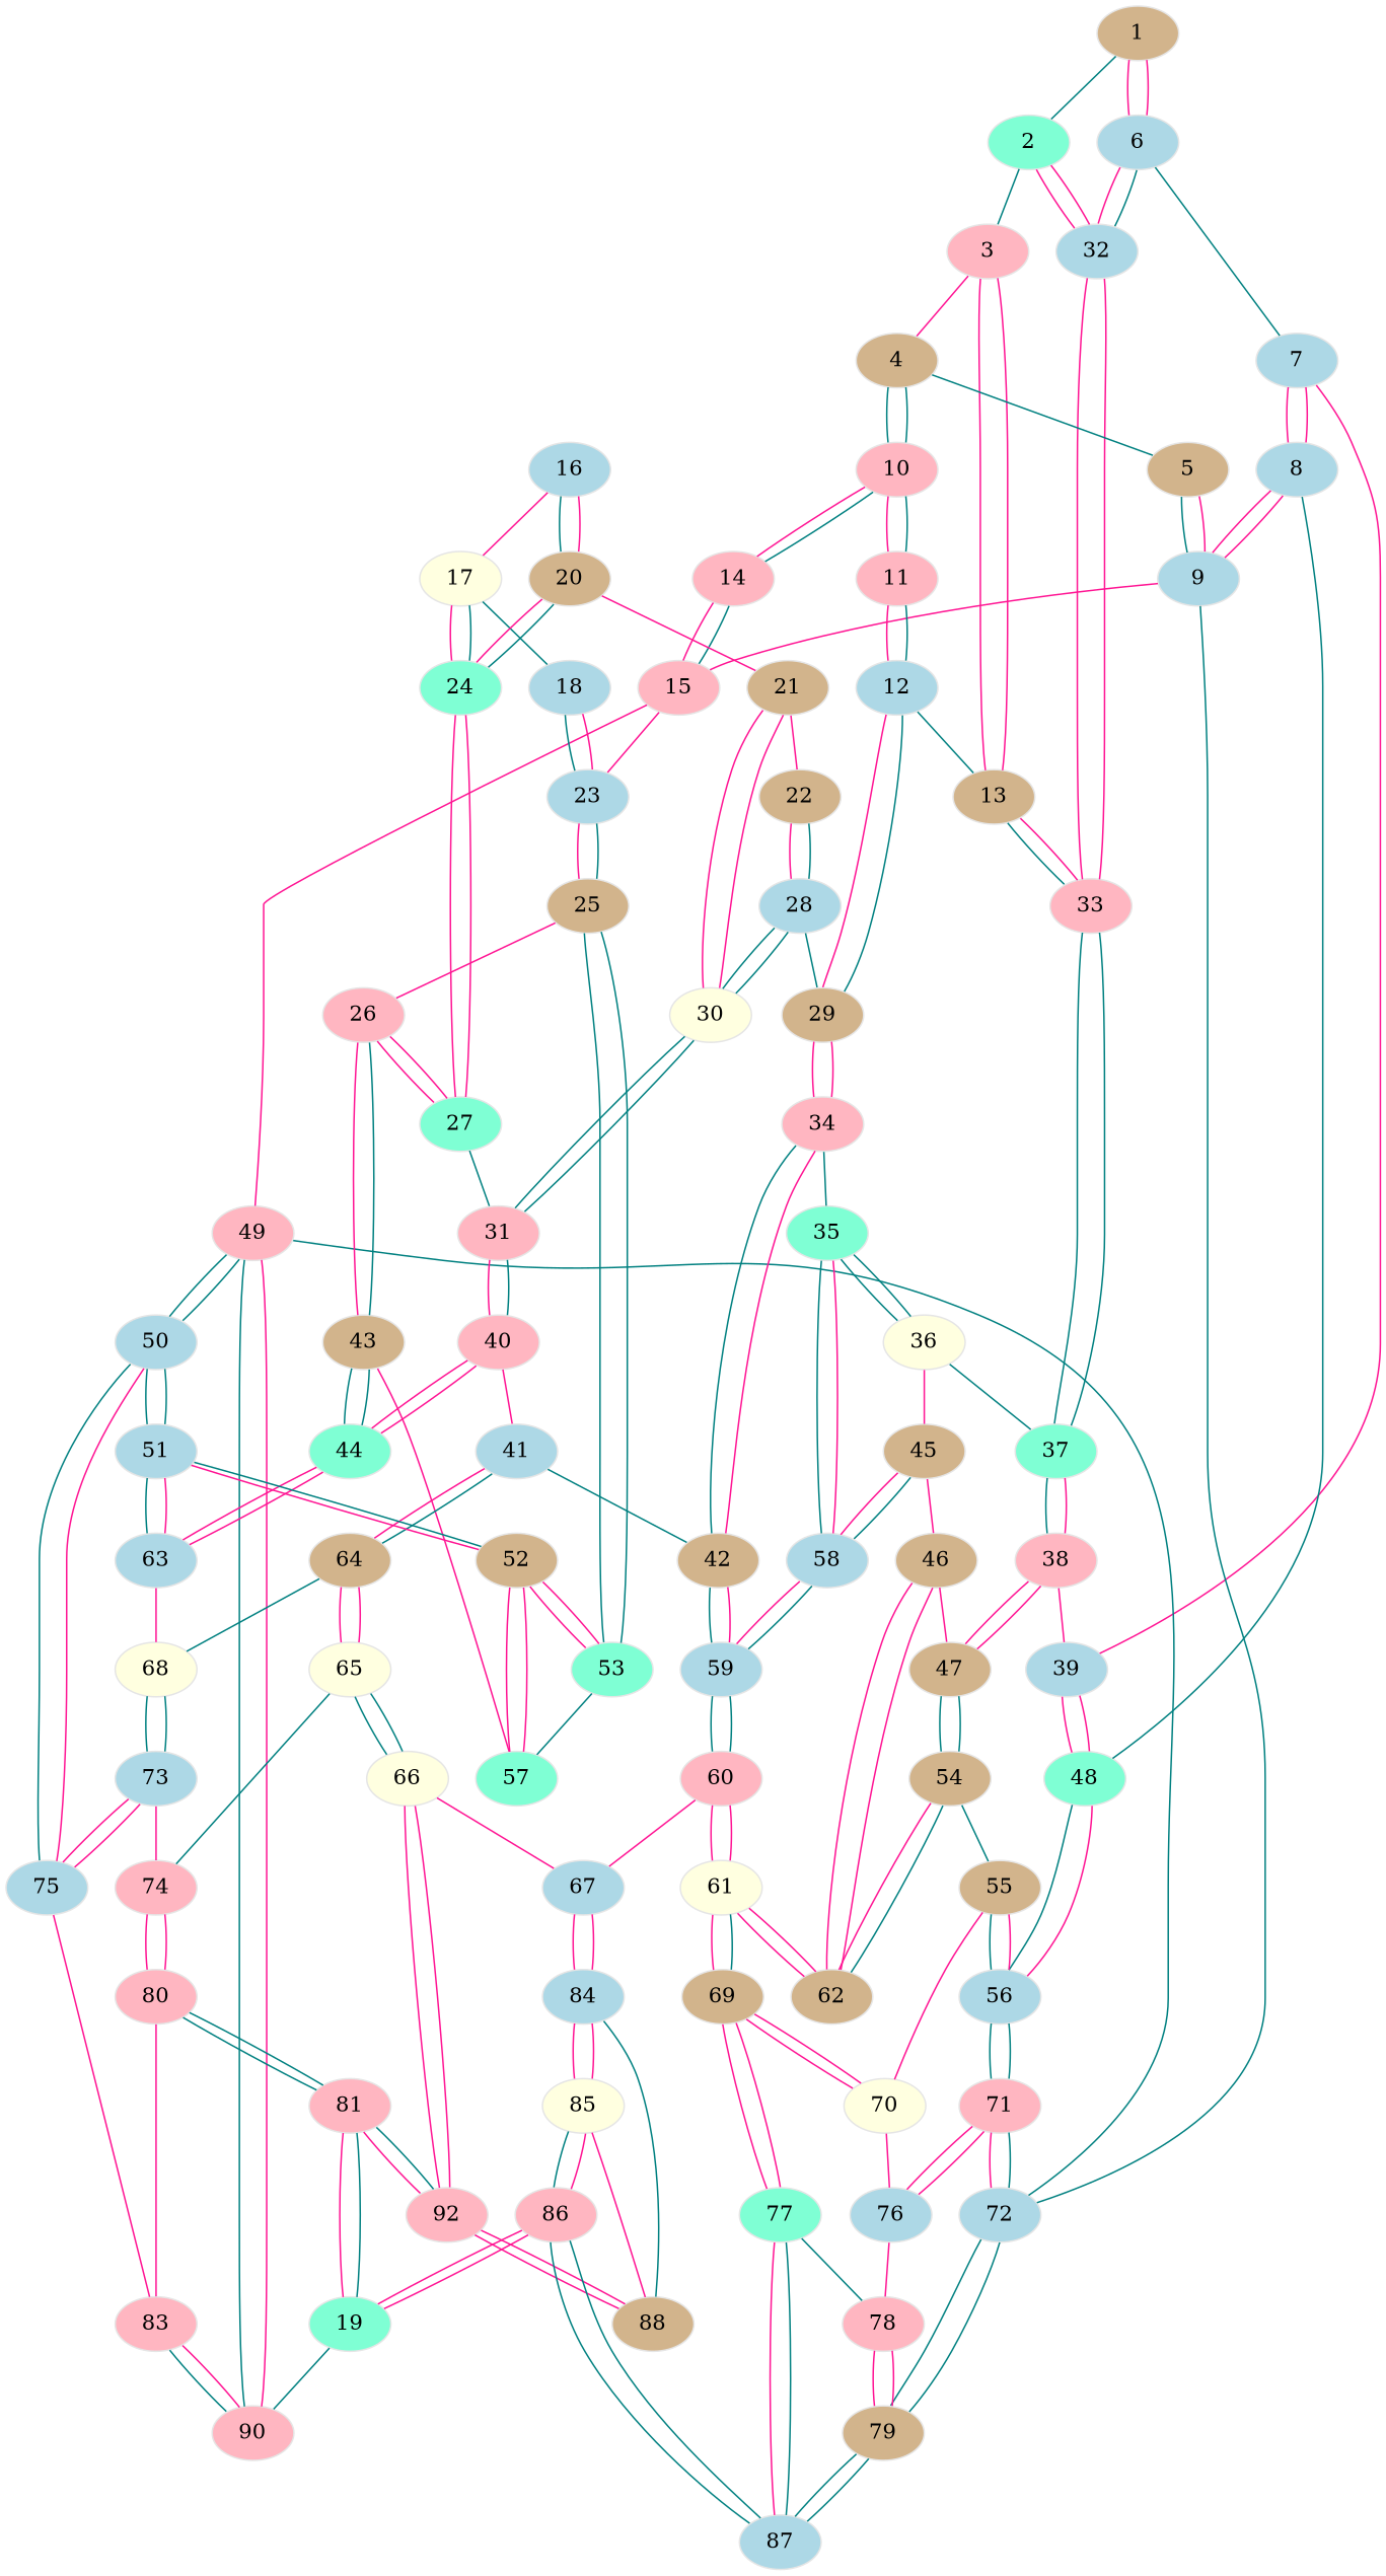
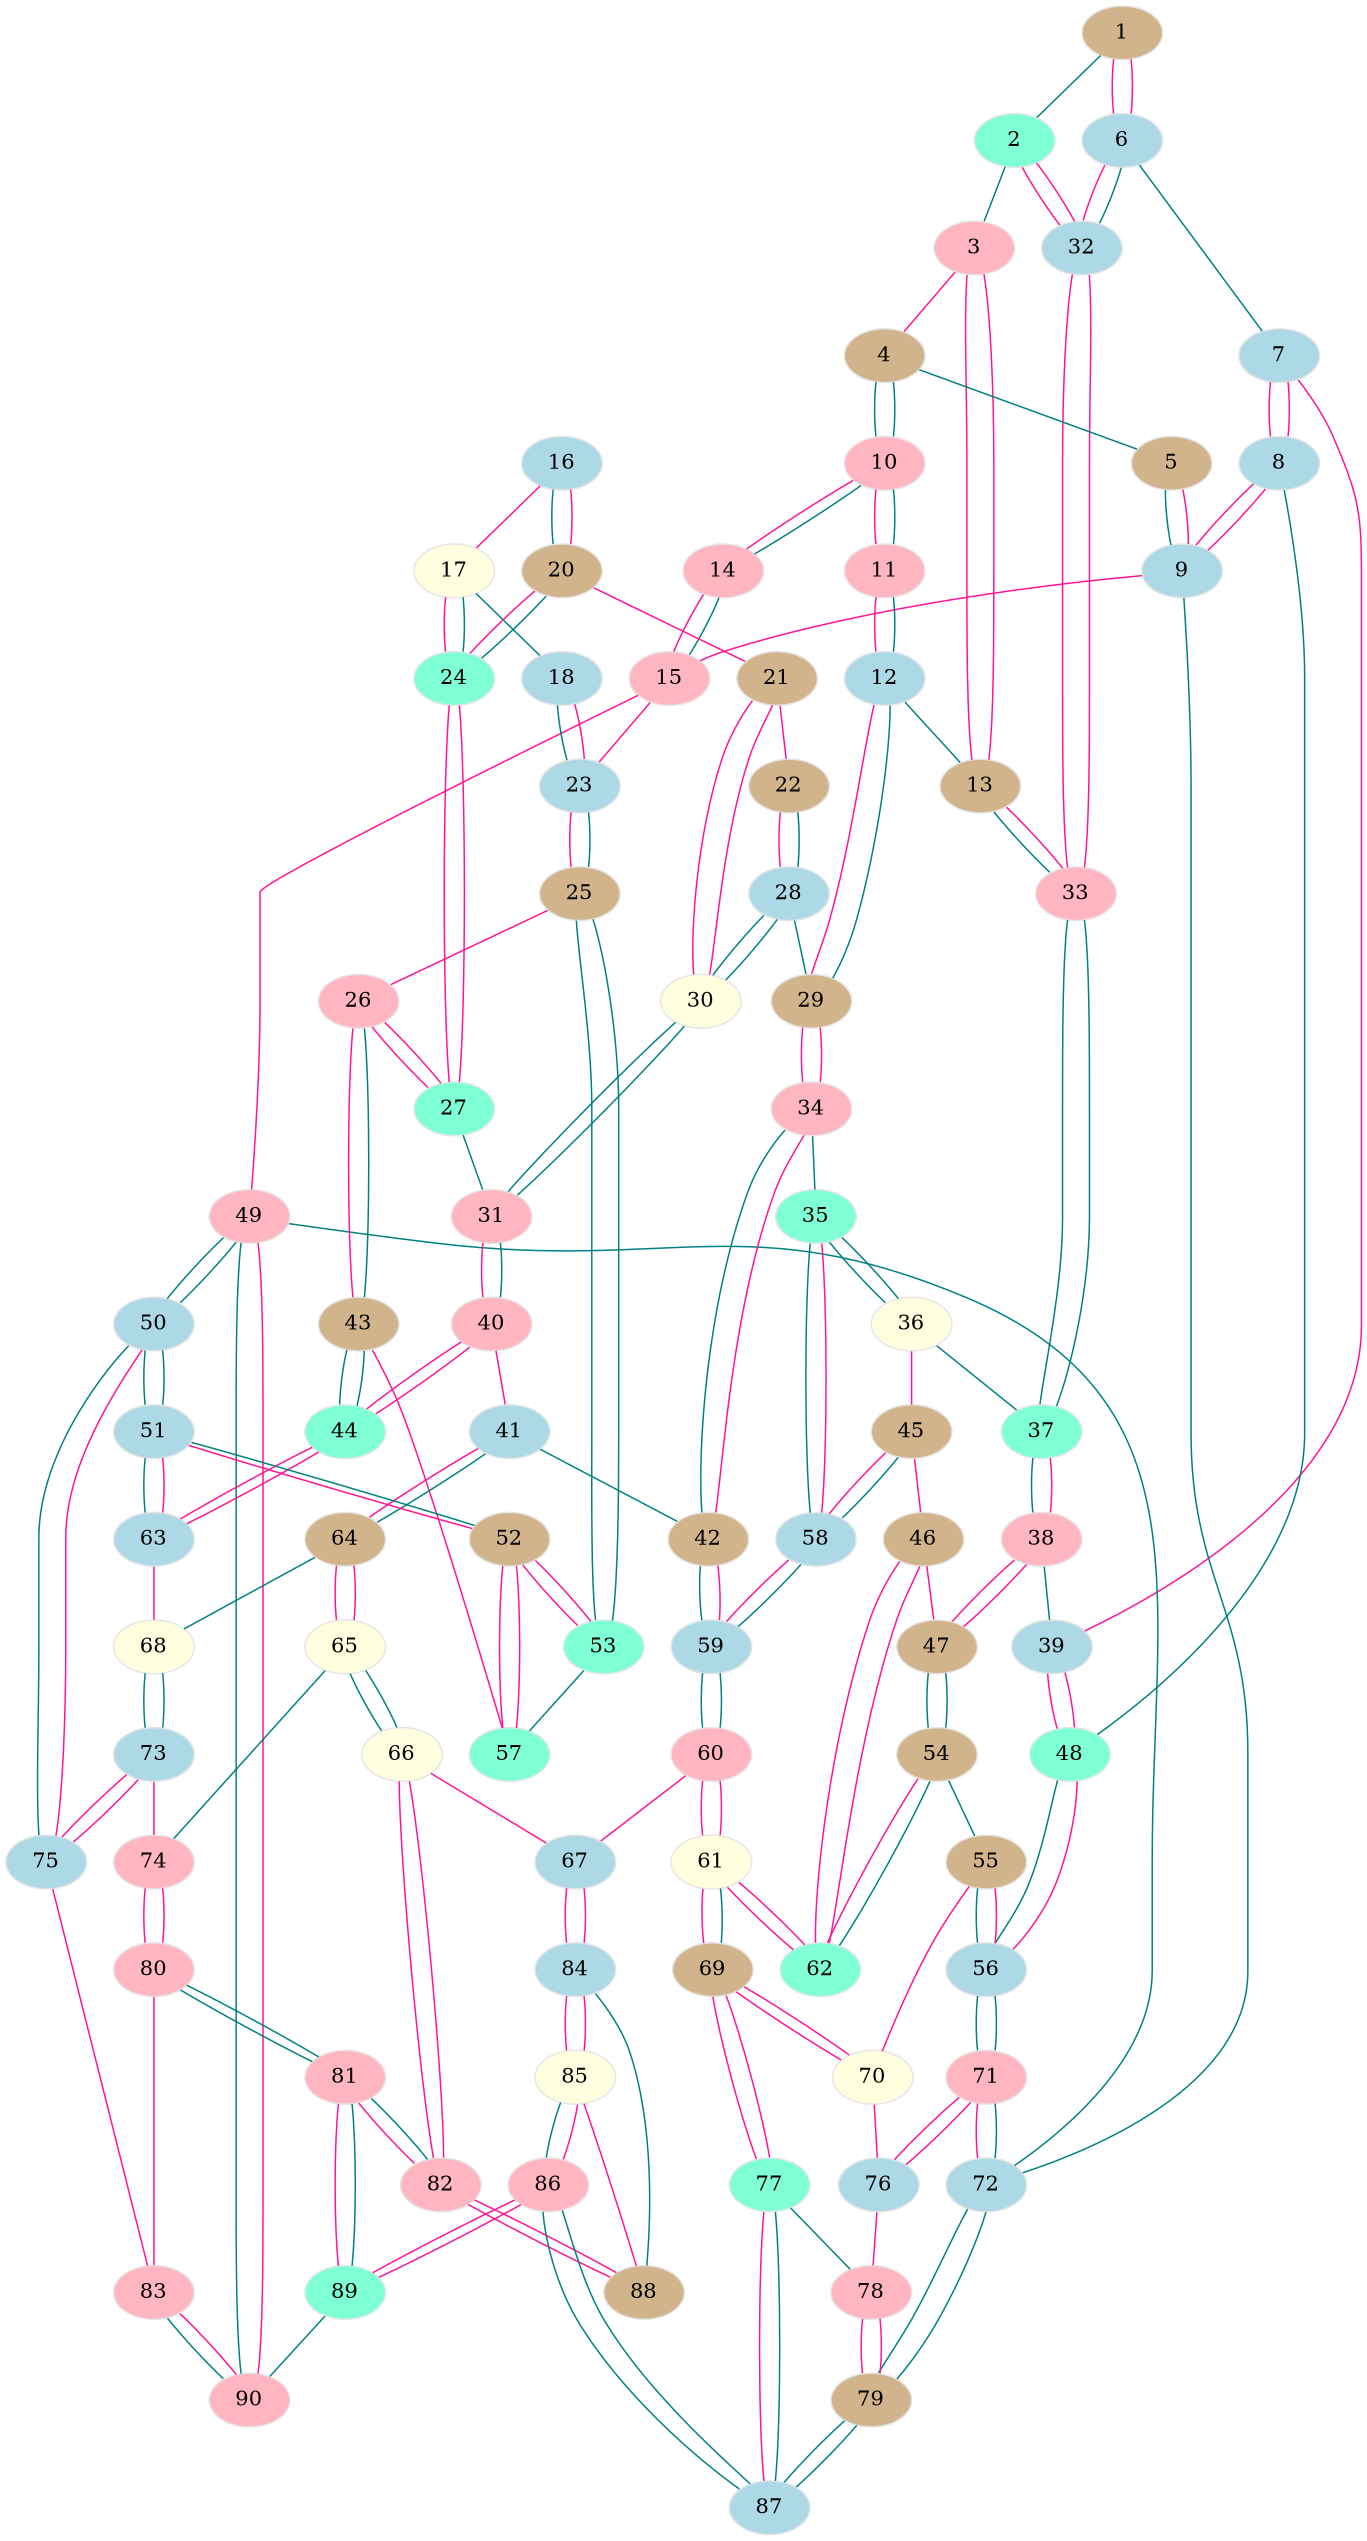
  graph {
    node [color=gray90 fillcolor=lightblue style=filled]
    edge [color=deeppink]
    1 [fillcolor=tan]
    2 [fillcolor=aquamarine]
    6
    3 [fillcolor=lightpink]
    32
    7
    4 [fillcolor=tan]
    13 [fillcolor=tan]
    33 [fillcolor=lightpink]
    5 [fillcolor=tan]
    10 [fillcolor=lightpink]
    9
    11 [fillcolor=lightpink]
    14 [fillcolor=lightpink]
    15 [fillcolor=lightpink]
    72
    8
    39
    48 [fillcolor=aquamarine]
    56
    23
    49 [fillcolor=lightpink]
    79 [fillcolor=tan]
    12
    29 [fillcolor=tan]
    22 [fillcolor=tan]
    28
    34 [fillcolor=lightpink]
    37 [fillcolor=aquamarine]
    25 [fillcolor=tan]
    50
    90 [fillcolor=lightpink]
    17 [fillcolor=lightyellow]
    16
    20 [fillcolor=tan]
    18
    24 [fillcolor=aquamarine]
    21 [fillcolor=tan]
    27 [fillcolor=aquamarine]
    30 [fillcolor=lightyellow]
    31 [fillcolor=lightpink]
    26 [fillcolor=lightpink]
    53 [fillcolor=aquamarine]
    43 [fillcolor=tan]
    57 [fillcolor=aquamarine]
    44 [fillcolor=aquamarine]
    40 [fillcolor=lightpink]
    35 [fillcolor=aquamarine]
    42 [fillcolor=tan]
    41
    38 [fillcolor=lightpink]
    36 [fillcolor=lightyellow]
    58
    59
    45 [fillcolor=tan]
    46 [fillcolor=tan]
    47 [fillcolor=tan]
    54 [fillcolor=tan]
    64 [fillcolor=tan]
    63
    68 [fillcolor=lightyellow]
    65 [fillcolor=lightyellow]
    60 [fillcolor=lightpink]
-   62 [fillcolor=tan]
+   62 [fillcolor=aquamarine]
    55 [fillcolor=tan]
    71 [fillcolor=lightpink]
    51
    75
    52 [fillcolor=tan]
    83 [fillcolor=lightpink]
    70 [fillcolor=lightyellow]
    76
    61 [fillcolor=lightyellow]
    67
    69 [fillcolor=tan]
    84
    77 [fillcolor=aquamarine]
    73
    66 [fillcolor=lightyellow]
    74 [fillcolor=lightpink]
-   82 [fillcolor=lightpink label=92]
+   82 [fillcolor=lightpink]
    80 [fillcolor=lightpink]
    88 [fillcolor=tan]
    85 [fillcolor=lightyellow]
    78 [fillcolor=lightpink]
    87
    81 [fillcolor=lightpink]
-   89 [fillcolor=aquamarine label=19]
+   89 [fillcolor=aquamarine]
    86 [fillcolor=lightpink]
    1 -- 2 [color=teal]
    1 -- 6
    1 -- 6
    2 -- 3 [color=teal]
    2 -- 32
    2 -- 32
    6 -- 32
    6 -- 32 [color=teal]
    6 -- 7 [color=teal]
    3 -- 4
    3 -- 13
    3 -- 13
    32 -- 33
    32 -- 33
    7 -- 8
    7 -- 8
    7 -- 39
    4 -- 5 [color=teal]
    4 -- 10 [color=teal]
    4 -- 10 [color=teal]
    13 -- 33 [color=teal]
    13 -- 33
    33 -- 37 [color=teal]
    33 -- 37 [color=teal]
    5 -- 9 [color=teal]
    5 -- 9
    10 -- 11
    10 -- 11 [color=teal]
    10 -- 14
    10 -- 14 [color=teal]
    9 -- 15
    9 -- 72 [color=teal]
    11 -- 12
    11 -- 12 [color=teal]
    14 -- 15
    14 -- 15 [color=teal]
    15 -- 23
    15 -- 49
    72 -- 79 [color=teal]
    72 -- 79 [color=teal]
    8 -- 9
    8 -- 9
    8 -- 48 [color=teal]
    39 -- 48
    39 -- 48
    48 -- 56 [color=teal]
    48 -- 56
    56 -- 71 [color=teal]
    56 -- 71 [color=teal]
    23 -- 25
    23 -- 25 [color=teal]
    49 -- 72 [color=teal]
    49 -- 50 [color=teal]
    49 -- 50 [color=teal]
    49 -- 90 [color=teal]
    49 -- 90
    79 -- 87 [color=teal]
    79 -- 87 [color=teal]
    12 -- 13 [color=teal]
    12 -- 29
    12 -- 29 [color=teal]
    29 -- 34
    29 -- 34
    22 -- 28
    22 -- 28 [color=teal]
    28 -- 29 [color=teal]
    28 -- 30 [color=teal]
    28 -- 30 [color=teal]
    34 -- 35 [color=teal]
    34 -- 42 [color=teal]
    34 -- 42
    37 -- 38 [color=teal]
    37 -- 38
    25 -- 26
    25 -- 53 [color=teal]
    25 -- 53 [color=teal]
    50 -- 51 [color=teal]
    50 -- 51 [color=teal]
    50 -- 75 [color=teal]
    50 -- 75
    17 -- 18 [color=teal]
    17 -- 24
    17 -- 24 [color=teal]
    16 -- 17
    16 -- 20 [color=teal]
    16 -- 20
    20 -- 24
    20 -- 24 [color=teal]
    20 -- 21
    18 -- 23 [color=teal]
    18 -- 23
    24 -- 27
    24 -- 27
    21 -- 22
    21 -- 30
    21 -- 30
    27 -- 31 [color=teal]
    30 -- 31 [color=teal]
    30 -- 31 [color=teal]
    31 -- 40
    31 -- 40 [color=teal]
    26 -- 27
    26 -- 27
    26 -- 43
    26 -- 43 [color=teal]
    53 -- 57 [color=teal]
    43 -- 57
    43 -- 44 [color=teal]
    43 -- 44 [color=teal]
    44 -- 63
    44 -- 63
    40 -- 44
    40 -- 44
    40 -- 41
    35 -- 36 [color=teal]
    35 -- 36 [color=teal]
    35 -- 58 [color=teal]
    35 -- 58
    42 -- 59 [color=teal]
    42 -- 59
    41 -- 42 [color=teal]
    41 -- 64
    41 -- 64 [color=teal]
-   38 -- 39
+   38 -- 39 [color=teal]
    38 -- 47
    38 -- 47
    36 -- 37 [color=teal]
    36 -- 45
    58 -- 59
    58 -- 59 [color=teal]
    59 -- 60 [color=teal]
    59 -- 60 [color=teal]
    45 -- 58
    45 -- 58 [color=teal]
    45 -- 46
    46 -- 47
    46 -- 62
    46 -- 62
    47 -- 54 [color=teal]
    47 -- 54 [color=teal]
    54 -- 62
    54 -- 62 [color=teal]
    54 -- 55 [color=teal]
    64 -- 68 [color=teal]
    64 -- 65
    64 -- 65
    63 -- 68
    68 -- 73 [color=teal]
    68 -- 73 [color=teal]
    65 -- 66 [color=teal]
    65 -- 66 [color=teal]
    65 -- 74 [color=teal]
    60 -- 61
    60 -- 61
    60 -- 67
    55 -- 56 [color=teal]
    55 -- 56
    55 -- 70
    71 -- 72
    71 -- 72 [color=teal]
    71 -- 76
    71 -- 76
    51 -- 63 [color=teal]
    51 -- 63
    51 -- 52
    51 -- 52 [color=teal]
    75 -- 83
    52 -- 53
    52 -- 53
    52 -- 57
    52 -- 57
    83 -- 90 [color=teal]
    83 -- 90
    70 -- 76
    76 -- 78
    61 -- 62
    61 -- 62
    61 -- 69
    61 -- 69 [color=teal]
    67 -- 84
    67 -- 84
    69 -- 70
    69 -- 70
    69 -- 77
    69 -- 77
    84 -- 88 [color=teal]
    84 -- 85
    84 -- 85
    77 -- 78 [color=teal]
    77 -- 87
    77 -- 87 [color=teal]
    73 -- 75
    73 -- 75
    73 -- 74
    66 -- 67
    66 -- 82
    66 -- 82
    74 -- 80
    74 -- 80
    82 -- 88
    82 -- 88
    80 -- 83
    80 -- 81 [color=teal]
    80 -- 81 [color=teal]
    85 -- 88
    85 -- 86 [color=teal]
    85 -- 86
    78 -- 79
    78 -- 79
    81 -- 82
    81 -- 82 [color=teal]
    81 -- 89
    81 -- 89 [color=teal]
    89 -- 90 [color=teal]
    86 -- 87 [color=teal]
    86 -- 87 [color=teal]
    86 -- 89
    86 -- 89
  }
